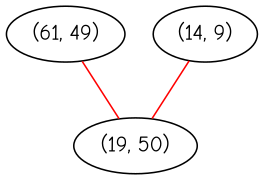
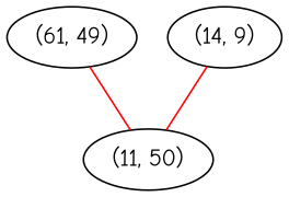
  graph {
    fontname="Comic Neue"
    node [fontname="Comic Neue"]
    edge [color=red fontname="Comic Neue" weight=1]
    "(61, 49)"
-   "(11, 50)" [label="(19, 50)"]
+   "(11, 50)"
    "(14, 9)"
    "(61, 49)" -- "(11, 50)"
    "(14, 9)" -- "(11, 50)"
  }
